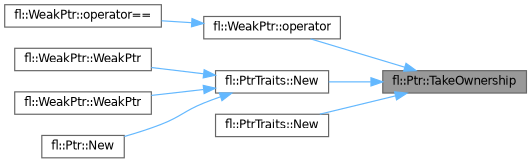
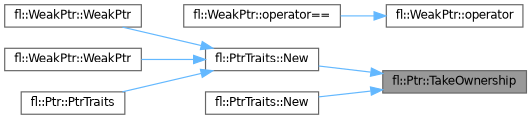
  digraph {
    rankdir=RL
    node [color=grey40 fillcolor=white fontname=Helvetica fontsize=10 shape=box style=filled]
    edge [color=steelblue1 dir=back fontname=Helvetica fontsize=10 labelfontname=Helvetica labelfontsize=10 style=solid]
    n1 [color=gray40 fillcolor=grey60 fontcolor=black height=0.2 label="fl::Ptr::TakeOwnership" width=0.4]
    n2 [height=0.2 label="fl::WeakPtr::operator" width=0.4]
    n3 [height=0.2 label="fl::PtrTraits::New" width=0.4]
    n4 [height=0.2 label="fl::PtrTraits::New" width=0.4]
    n5 [height=0.2 label="fl::WeakPtr::operator==" width=0.4]
    n6 [height=0.2 label="fl::WeakPtr::WeakPtr" width=0.4]
    n7 [height=0.2 label="fl::WeakPtr::WeakPtr" width=0.4]
-   n8 [height=0.2 label="fl::Ptr::New" width=0.4]
-   n1 -> n2
+   n8 [height=0.2 label="fl::Ptr::PtrTraits" width=0.4]
    n1 -> n3
    n1 -> n4
    n2 -> n5
    n3 -> n6
    n3 -> n7
    n3 -> n8
  }
